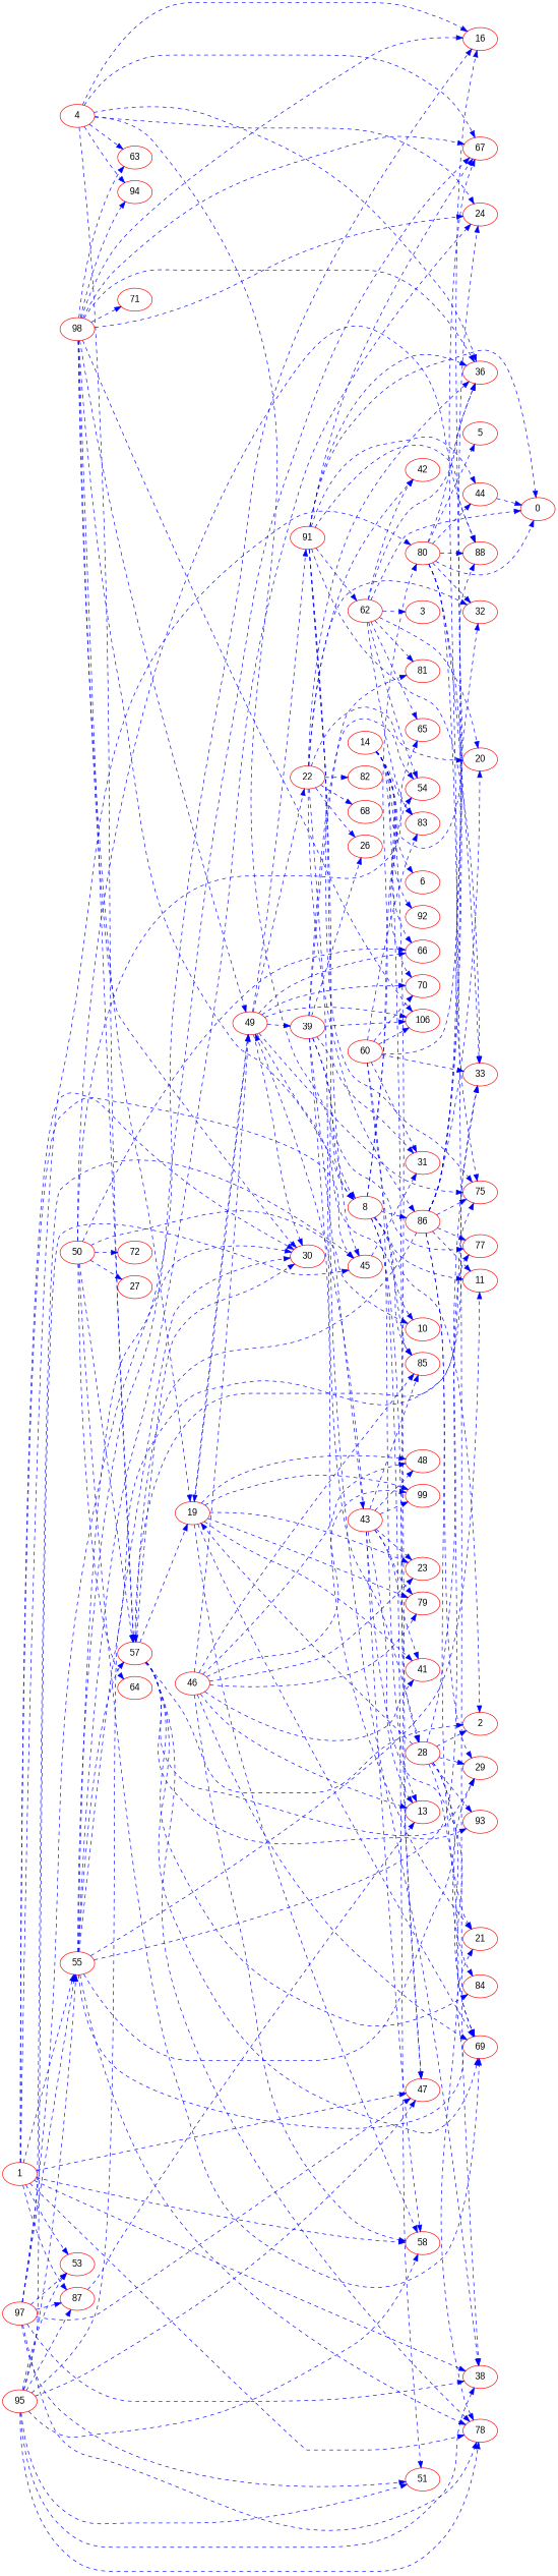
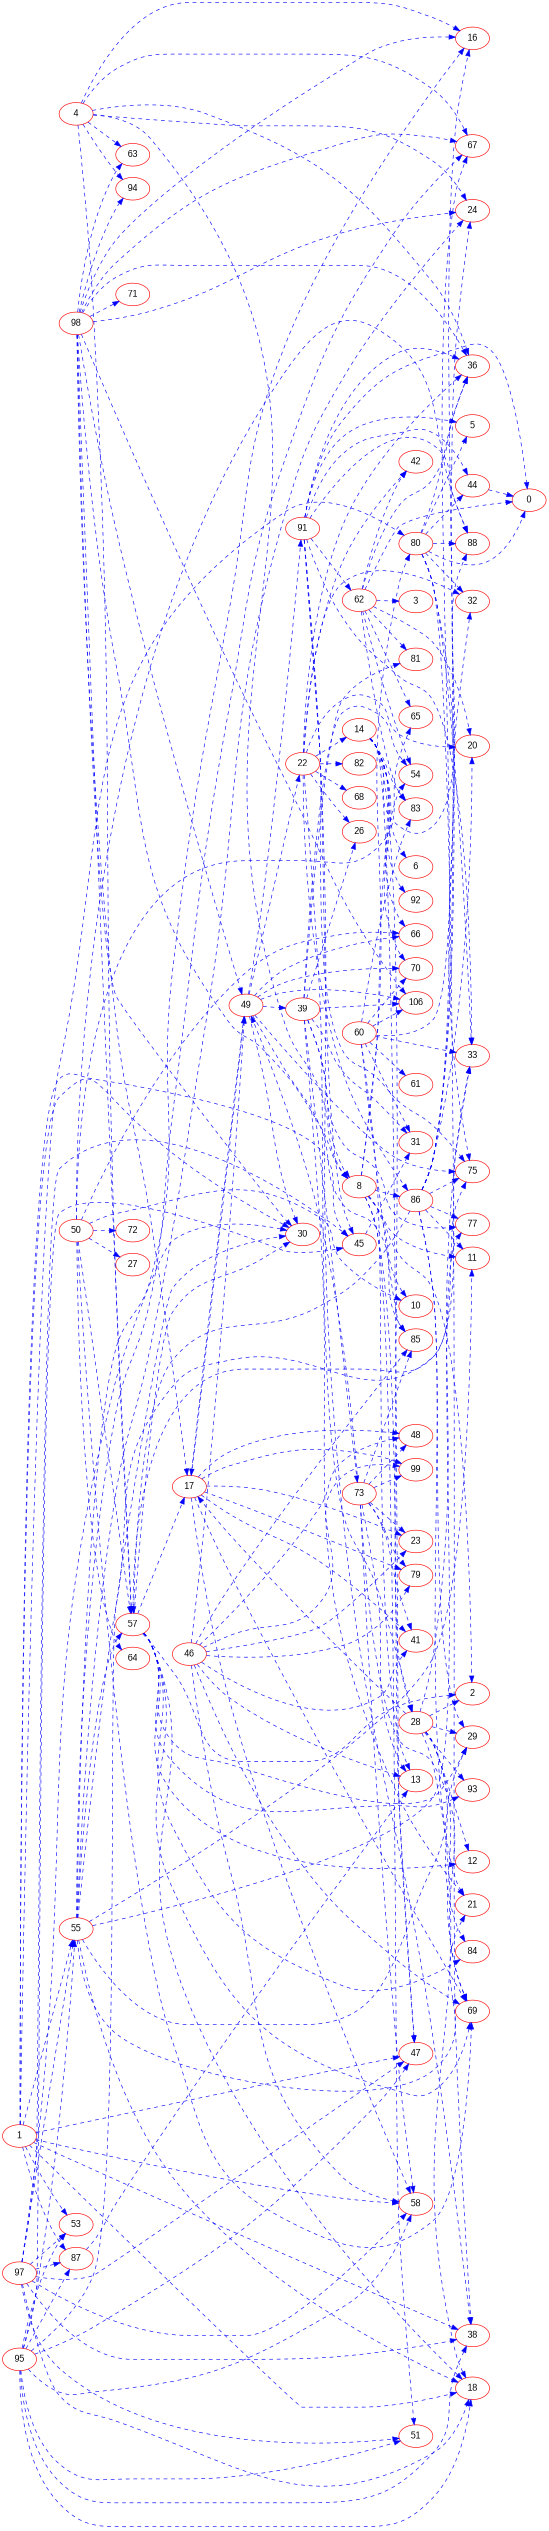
  digraph {
    fontname="Liberation Sans"
    rankdir=LR
    node [color=Red fontname="Liberation Sans"]
    edge [color=Blue fontname="Liberation Sans" style=dashed]
    1
-   18 [label=78]
+   18
    30
    n4 [label=38]
    n5 [label=47]
    45
    53
    55
    58
    87
    80
    31
    16
    24
    n15 [label=57]
    67
    11
    21
    29
    77
    75
    13
    2
-   17 [label=19]
+   17
    69
+   12
    33
    84
    93
    4
    8
    36
    63
    94
    51
    10
    54
    86
    0
    32
    88
    5
    44
    20
    23
    41
    48
    49
    79
    99
    14
    6
    28
    66
    70
    83
    92
    85
    22
    39
    n61 [label=106]
    91
    n63 [label=26]
    42
    68
    82
-   73 [label=43]
+   73
    81
    62
    46
    65
    3
    50
    27
    64
    72
    60
+   61
    95
    97
    98
    71
    1 -> 18
    1 -> 30
    1 -> n4
    1 -> n5
    1 -> 45
    1 -> 53
    1 -> 55
    1 -> 58
    1 -> 87
    1 -> 80
    45 -> 31
    55 -> 18
    55 -> 16
    55 -> 24
    55 -> n15
    55 -> 67
    55 -> 11
    55 -> 21
    55 -> 29
    55 -> 77
    55 -> 75
    87 -> 13
    80 -> n4
    80 -> 75
    80 -> 33
    80 -> 36
    80 -> 0
    80 -> 32
    80 -> 88
    80 -> 5
    80 -> 44
    n15 -> 18
    n15 -> 30
    n15 -> 29
    n15 -> 2
    n15 -> 17
    n15 -> 69
+   n15 -> 12
    n15 -> 33
    n15 -> 84
    n15 -> 93
    17 -> 58
    17 -> 69
    17 -> 23
    17 -> 41
    17 -> 48
    17 -> 49
    17 -> 79
    17 -> 99
    4 -> 16
    4 -> 24
    4 -> n15
    4 -> 67
    4 -> 8
    4 -> 36
    4 -> 63
    4 -> 94
    8 -> n5
    8 -> 80
    8 -> 11
    8 -> 2
    8 -> 51
    8 -> 10
    8 -> 54
    8 -> 86
    86 -> 16
    86 -> 24
    86 -> n15
    86 -> 67
    86 -> 11
    86 -> 21
    86 -> 29
    86 -> 77
    86 -> 75
    86 -> 20
    44 -> 0
    49 -> 30
    49 -> 75
    49 -> 17
    49 -> 66
    49 -> 70
    49 -> 85
    49 -> 22
    49 -> 39
    49 -> n61
    49 -> 91
    14 -> n5
    14 -> 88
    14 -> 6
    14 -> 28
    14 -> 66
    14 -> 70
    14 -> 83
    14 -> 92
    28 -> 18
    28 -> 29
    28 -> 2
    28 -> 17
    28 -> 69
+   28 -> 12
    28 -> 33
    28 -> 84
    28 -> 93
    22 -> 36
    22 -> 86
    22 -> 32
    22 -> 20
+   22 -> 14
    22 -> 28
    22 -> n63
    22 -> 42
    22 -> 68
    22 -> 82
    39 -> 31
    39 -> 21
    39 -> 77
    39 -> 8
    39 -> 54
    39 -> n61
    39 -> n63
    39 -> 73
    39 -> 81
    91 -> n4
    91 -> 45
    91 -> 75
    91 -> 33
    91 -> 36
    91 -> 0
    91 -> 88
-   91 -> 67
+   91 -> 5
    91 -> 44
    91 -> 62
    73 -> 58
    73 -> 13
    73 -> 69
    73 -> 23
    73 -> 41
    73 -> 48
    73 -> 49
    73 -> 79
    73 -> 99
    73 -> 85
    62 -> 36
    62 -> 54
    62 -> 0
    62 -> 20
    62 -> 83
    62 -> 42
    62 -> 81
    62 -> 65
    62 -> 3
    46 -> 58
    46 -> 13
    46 -> 69
    46 -> 23
    46 -> 41
    46 -> 48
    46 -> 49
    46 -> 79
    46 -> 99
    46 -> 85
    50 -> n15
    50 -> 69
    50 -> 10
    50 -> 88
    50 -> 66
    50 -> 65
    50 -> 27
    50 -> 64
    50 -> 72
    60 -> 31
    60 -> 13
    60 -> 33
    60 -> 32
    60 -> 70
    60 -> 83
    60 -> 85
    60 -> n61
+   60 -> 61
    95 -> 18
    95 -> 30
    95 -> n4
    95 -> n5
    95 -> 45
    95 -> 53
    95 -> 55
    95 -> 58
    95 -> 87
    95 -> 51
    97 -> 18
    97 -> 30
    97 -> n4
    97 -> n5
    97 -> 45
    97 -> 53
    97 -> 55
+   97 -> 58
    97 -> 87
    97 -> 51
    98 -> 30
    98 -> 16
    98 -> 24
    98 -> n15
    98 -> 67
    98 -> 17
    98 -> 8
    98 -> 36
    98 -> 63
    98 -> 94
    98 -> 49
    98 -> n61
    98 -> 71
  }
